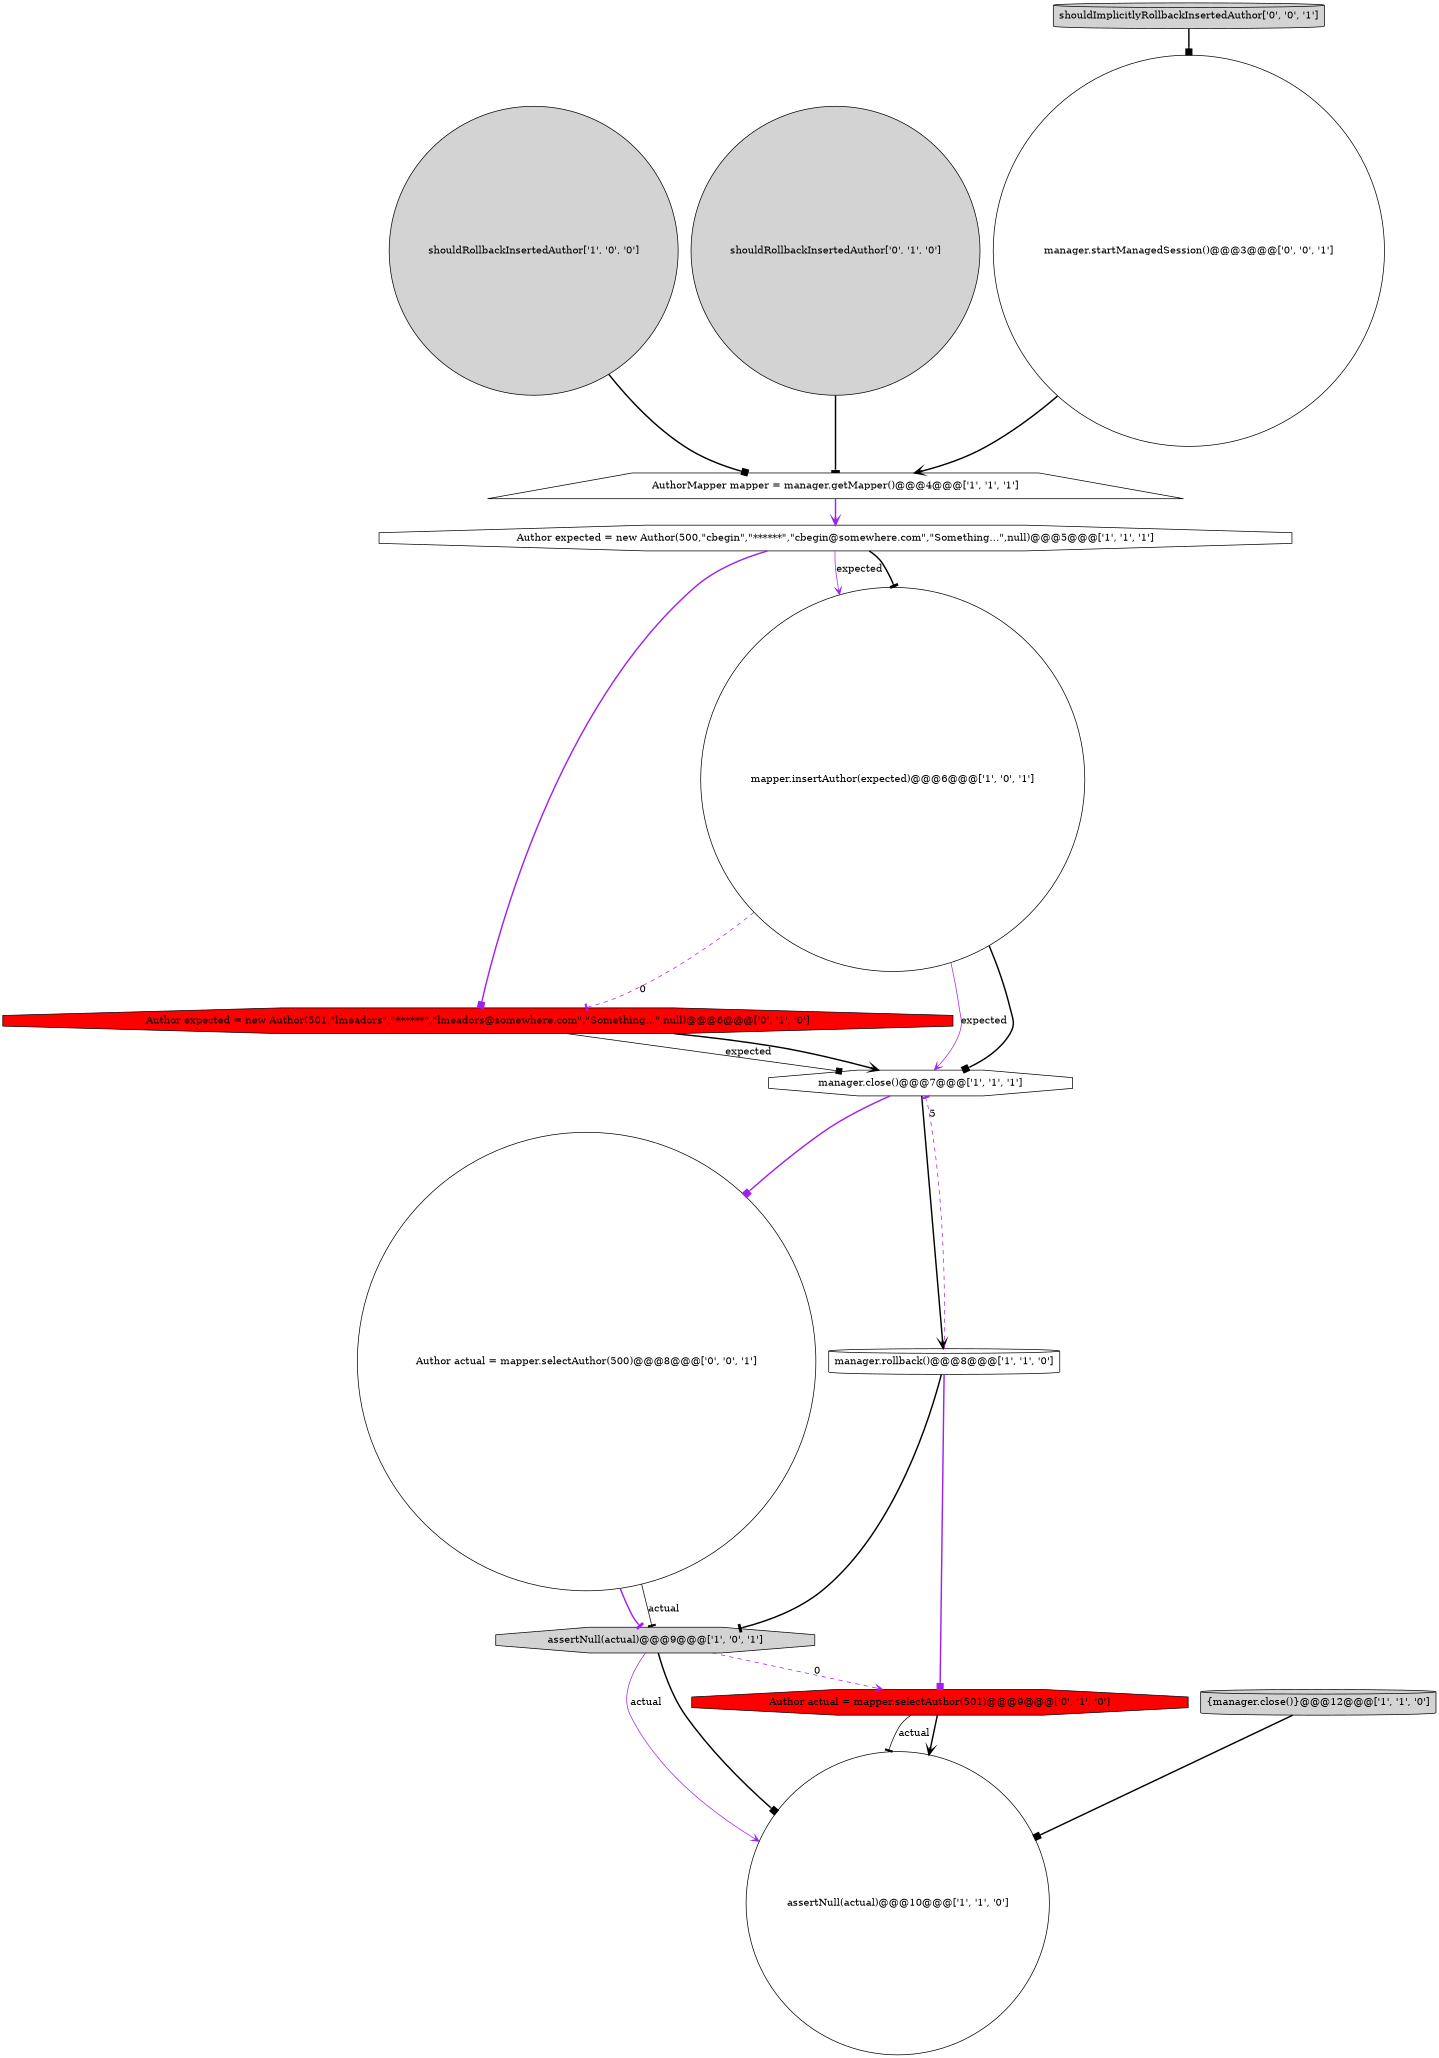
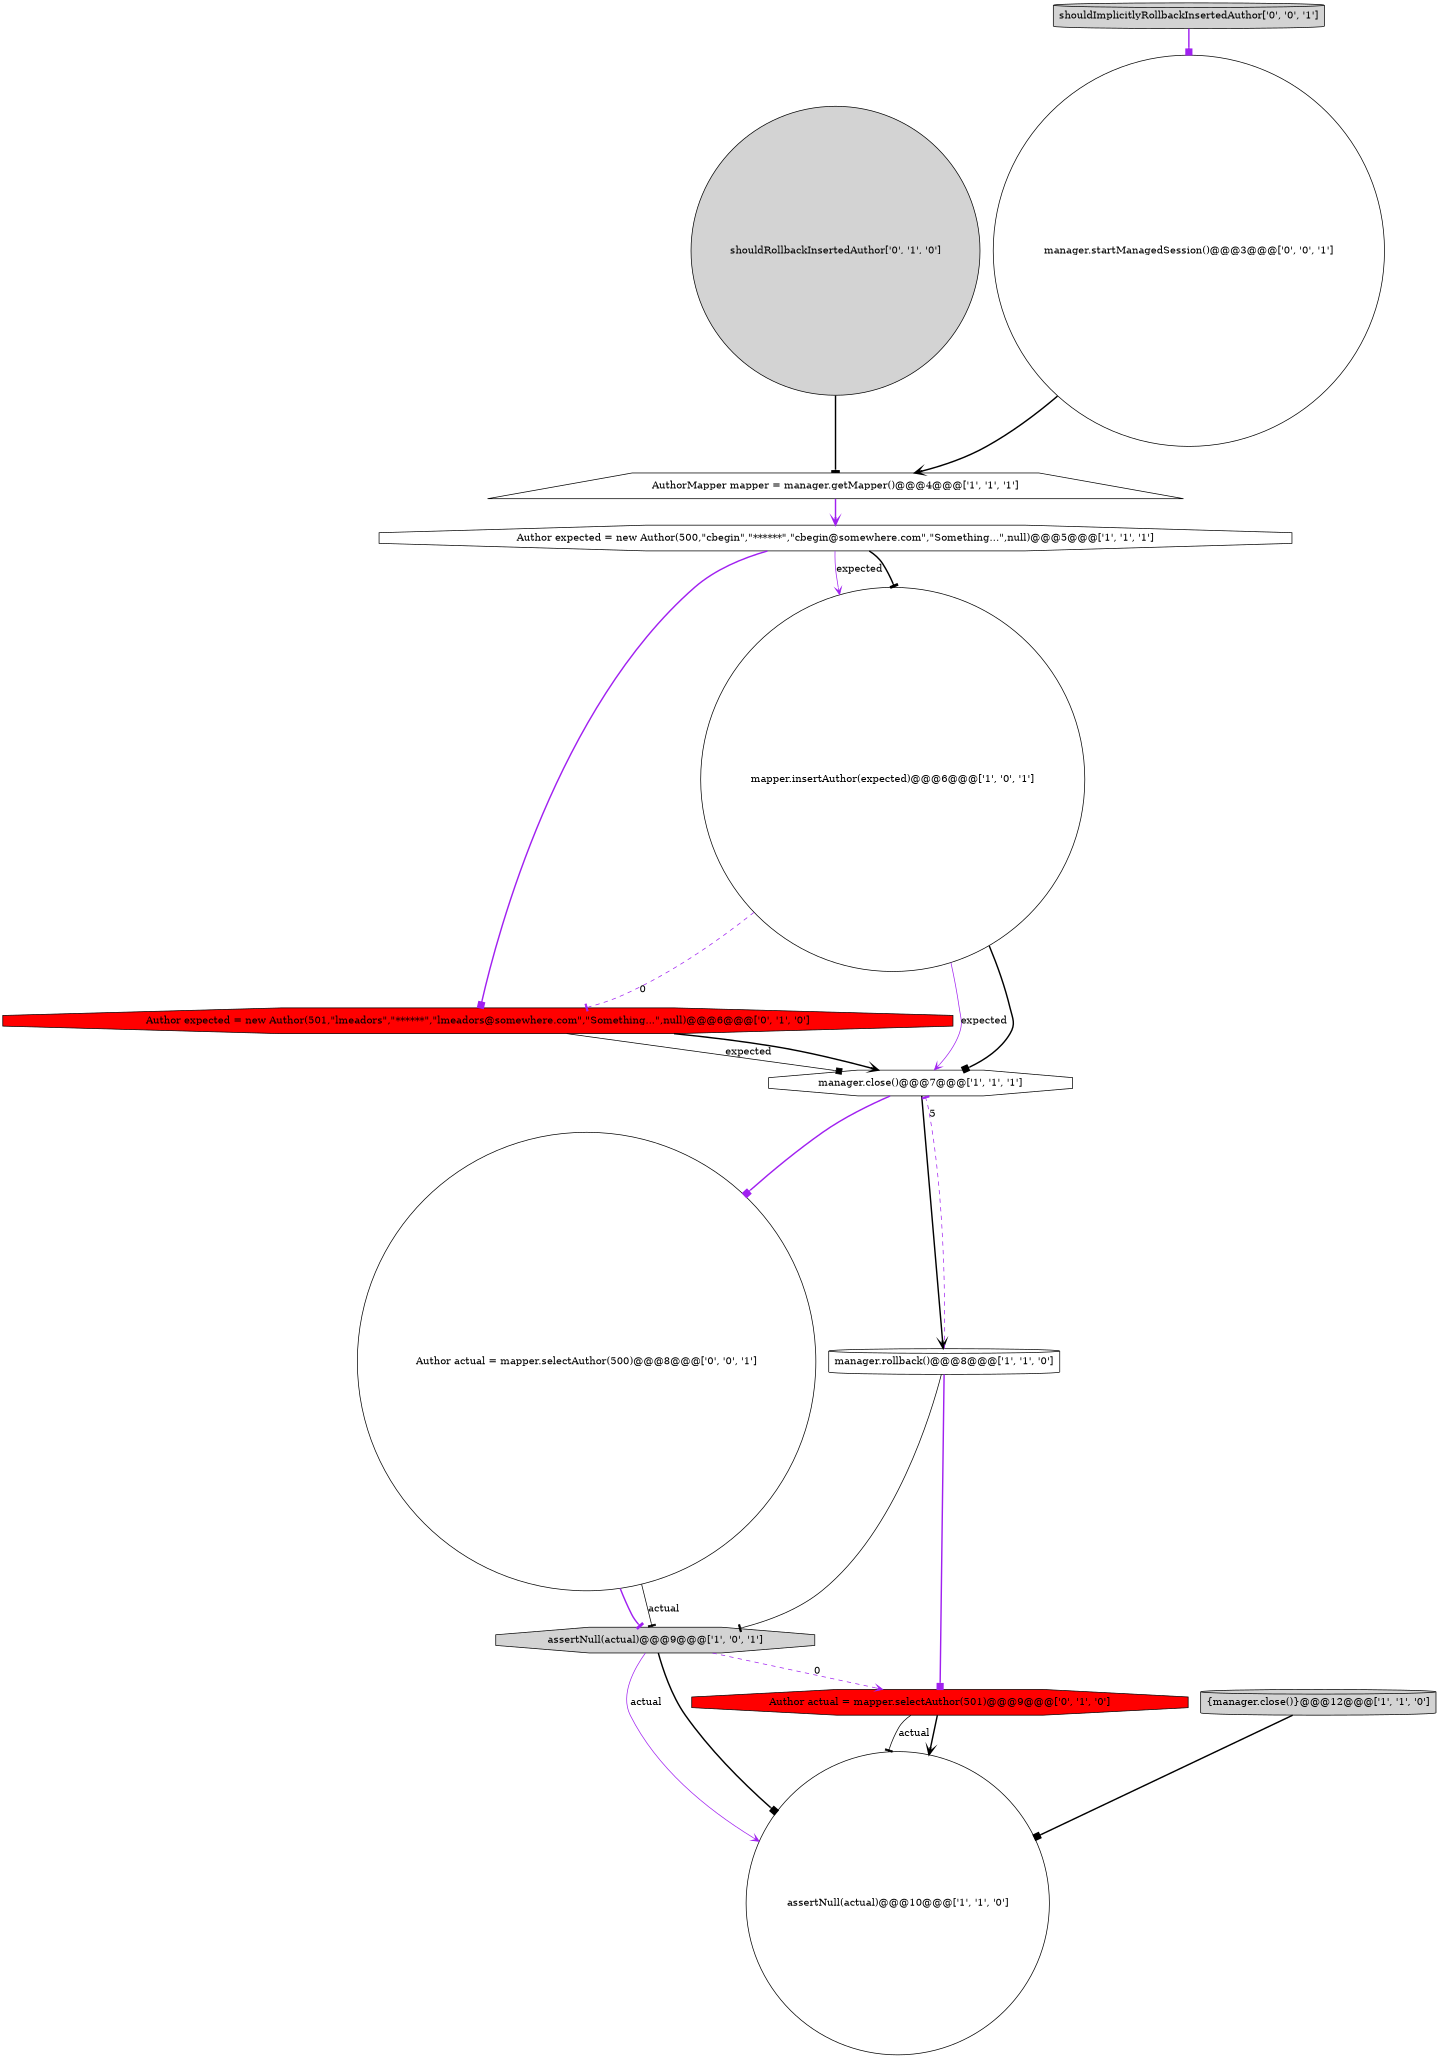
  digraph {
    node [fillcolor=white shape=circle style=filled]
    edge [arrowhead=box color=black style=bold]
-   n1 [fillcolor=lightgray label="shouldRollbackInsertedAuthor['1', '0', '0']"]
    n2 [label="AuthorMapper mapper = manager.getMapper()@@@4@@@['1', '1', '1']" shape=trapezium]
    n3 [label="Author expected = new Author(500,\"cbegin\",\"******\",\"cbegin@somewhere.com\",\"Something...\",null)@@@5@@@['1', '1', '1']" shape=octagon]
    n4 [label="manager.close()@@@7@@@['1', '1', '1']" shape=octagon]
    n5 [label="Author actual = mapper.selectAuthor(500)@@@8@@@['0', '0', '1']"]
    n6 [label="manager.rollback()@@@8@@@['1', '1', '0']" shape=cylinder]
    n7 [fillcolor=lightgray label="assertNull(actual)@@@9@@@['1', '0', '1']" shape=octagon]
    n8 [fillcolor=red label="Author actual = mapper.selectAuthor(501)@@@9@@@['0', '1', '0']" shape=octagon]
    n9 [label="assertNull(actual)@@@10@@@['1', '1', '0']"]
    n10 [fillcolor=lightgray label="shouldRollbackInsertedAuthor['0', '1', '0']"]
    n11 [fillcolor=red label="Author expected = new Author(501,\"lmeadors\",\"******\",\"lmeadors@somewhere.com\",\"Something...\",null)@@@6@@@['0', '1', '0']" shape=octagon]
    n12 [fillcolor=lightgray label="shouldImplicitlyRollbackInsertedAuthor['0', '0', '1']" shape=cylinder]
    n13 [label="manager.startManagedSession()@@@3@@@['0', '0', '1']"]
    n14 [label="mapper.insertAuthor(expected)@@@6@@@['1', '0', '1']"]
    n15 [fillcolor=lightgray label="{manager.close()}@@@12@@@['1', '1', '0']" shape=cylinder]
-   n1 -> n2
    n2 -> n3 [arrowhead=vee color=purple]
    n3 -> n11 [color=purple]
    n3 -> n14 [arrowhead=vee color=purple label=expected style=solid]
    n3 -> n14 [arrowhead=tee]
    n4 -> n5 [color=purple]
    n4 -> n6 [arrowhead=vee]
    n5 -> n7 [arrowhead=tee color=purple]
    n5 -> n7 [arrowhead=tee label=actual style=solid]
    n6 -> n4 [arrowhead=tee color=purple label=5 style=dashed]
-   n6 -> n7 [arrowhead=tee]
+   n6 -> n7 [arrowhead=tee style=solid]
    n6 -> n8 [color=purple]
    n7 -> n8 [arrowhead=vee color=purple label=0 style=dashed]
    n7 -> n9 [arrowhead=vee color=purple label=actual style=solid]
    n7 -> n9
    n8 -> n9 [arrowhead=tee label=actual style=solid]
    n8 -> n9 [arrowhead=vee]
    n10 -> n2 [arrowhead=tee]
    n11 -> n4 [label=expected style=solid]
    n11 -> n4 [arrowhead=vee]
-   n12 -> n13
+   n12 -> n13 [color=purple]
    n13 -> n2 [arrowhead=vee]
    n14 -> n4 [arrowhead=vee color=purple label=expected style=solid]
    n14 -> n4
    n14 -> n11 [arrowhead=tee color=purple label=0 style=dashed]
    n15 -> n9
  }
